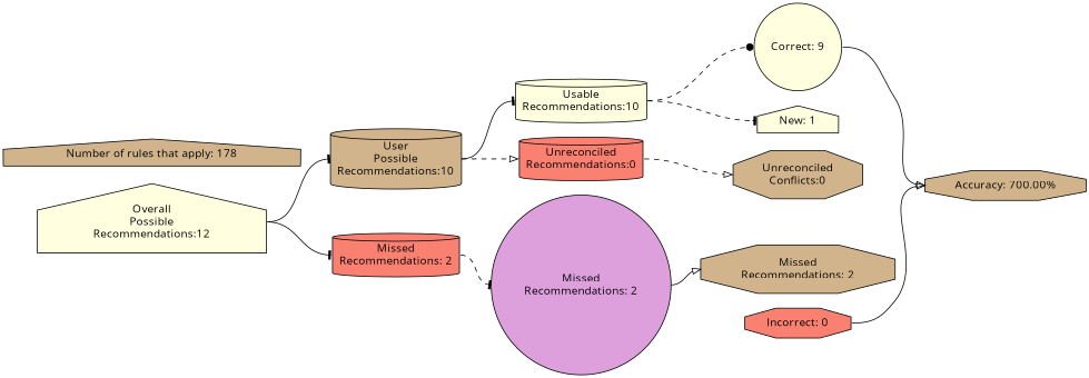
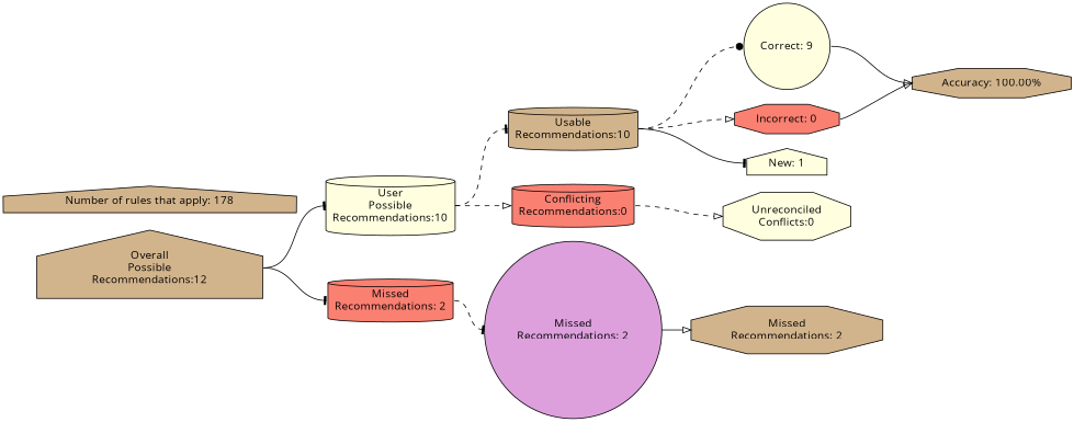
  digraph {
    fontname="Open Sans"
    rankdir=LR
    node [fillcolor=tan fontname="Open Sans" shape=cylinder style=filled]
    edge [arrowhead=onormal fontname="Open Sans" headport=w style=solid tailport=e]
-   n1 [fillcolor=lightyellow label="Overall\nPossible\nRecommendations:12" shape=house]
-   n2 [label="User\nPossible\nRecommendations:10"]
+   n1 [label="Overall\nPossible\nRecommendations:12" shape=house]
+   n2 [fillcolor=lightyellow label="User\nPossible\nRecommendations:10"]
    n3 [fillcolor=salmon label="Missed\nRecommendations: 2"]
-   n4 [fillcolor=lightyellow label="Usable\nRecommendations:10"]
-   n5 [fillcolor=salmon label="Unreconciled\nRecommendations:0"]
+   n4 [label="Usable\nRecommendations:10"]
+   n5 [fillcolor=salmon label="Conflicting\nRecommendations:0"]
    n6 [fillcolor=plum label="Missed\nRecommendations: 2" shape=circle]
    n7 [fillcolor=lightyellow label="Correct: 9" shape=circle]
    n8 [fillcolor=salmon label="Incorrect: 0" shape=octagon]
    n9 [fillcolor=lightyellow label="New: 1" shape=house]
-   n10 [label="Unreconciled\nConflicts:0" shape=octagon]
+   n10 [fillcolor=lightyellow label="Unreconciled\nConflicts:0" shape=octagon]
    n11 [label="Missed\nRecommendations: 2" shape=octagon]
-   n12 [label="Accuracy: 700.00%" shape=octagon]
+   n12 [label="Accuracy: 100.00%" shape=octagon]
    n13 [label="Number of rules that apply: 178" shape=house]
    n1 -> n2 [arrowhead=tee]
    n1 -> n3 [arrowhead=tee]
-   n2 -> n4 [arrowhead=tee]
+   n2 -> n4 [arrowhead=tee style=dashed]
    n2 -> n5 [style=dashed]
    n3 -> n6 [arrowhead=tee style=dashed]
    n4 -> n7 [arrowhead=dot style=dashed]
-   n4 -> n9 [arrowhead=tee style=dashed]
+   n4 -> n8 [style=dashed]
+   n4 -> n9 [arrowhead=tee]
    n5 -> n10 [style=dashed]
    n6 -> n11
    n7 -> n12
    n8 -> n12
  }
